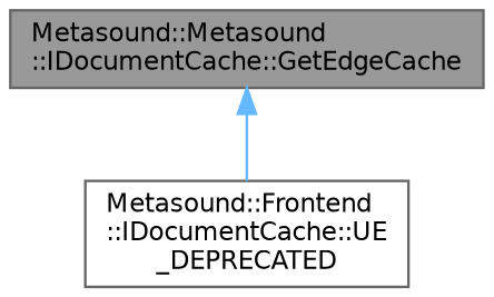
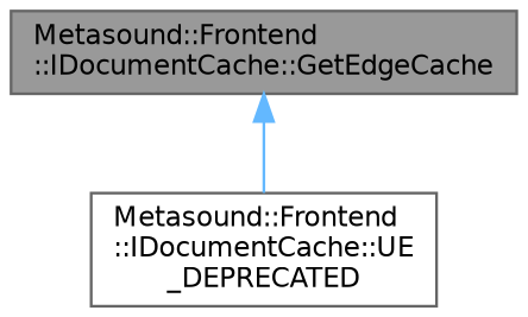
  digraph {
    rankdir=TB
    node [fontname=Helvetica fontsize=10 shape=box style=filled]
-   n1 [color=gray40 fillcolor=grey60 fontcolor=black height=0.2 label="Metasound::Metasound\l::IDocumentCache::GetEdgeCache" width=0.4]
+   n1 [color=gray40 fillcolor=grey60 fontcolor=black height=0.2 label="Metasound::Frontend\l::IDocumentCache::GetEdgeCache" width=0.4]
    n2 [color=grey40 fillcolor=white height=0.2 label="Metasound::Frontend\l::IDocumentCache::UE\l_DEPRECATED" width=0.4]
    n1 -> n2 [color=steelblue1 dir=back fontname=Helvetica fontsize=10 labelfontname=Helvetica labelfontsize=10 style=solid]
  }
